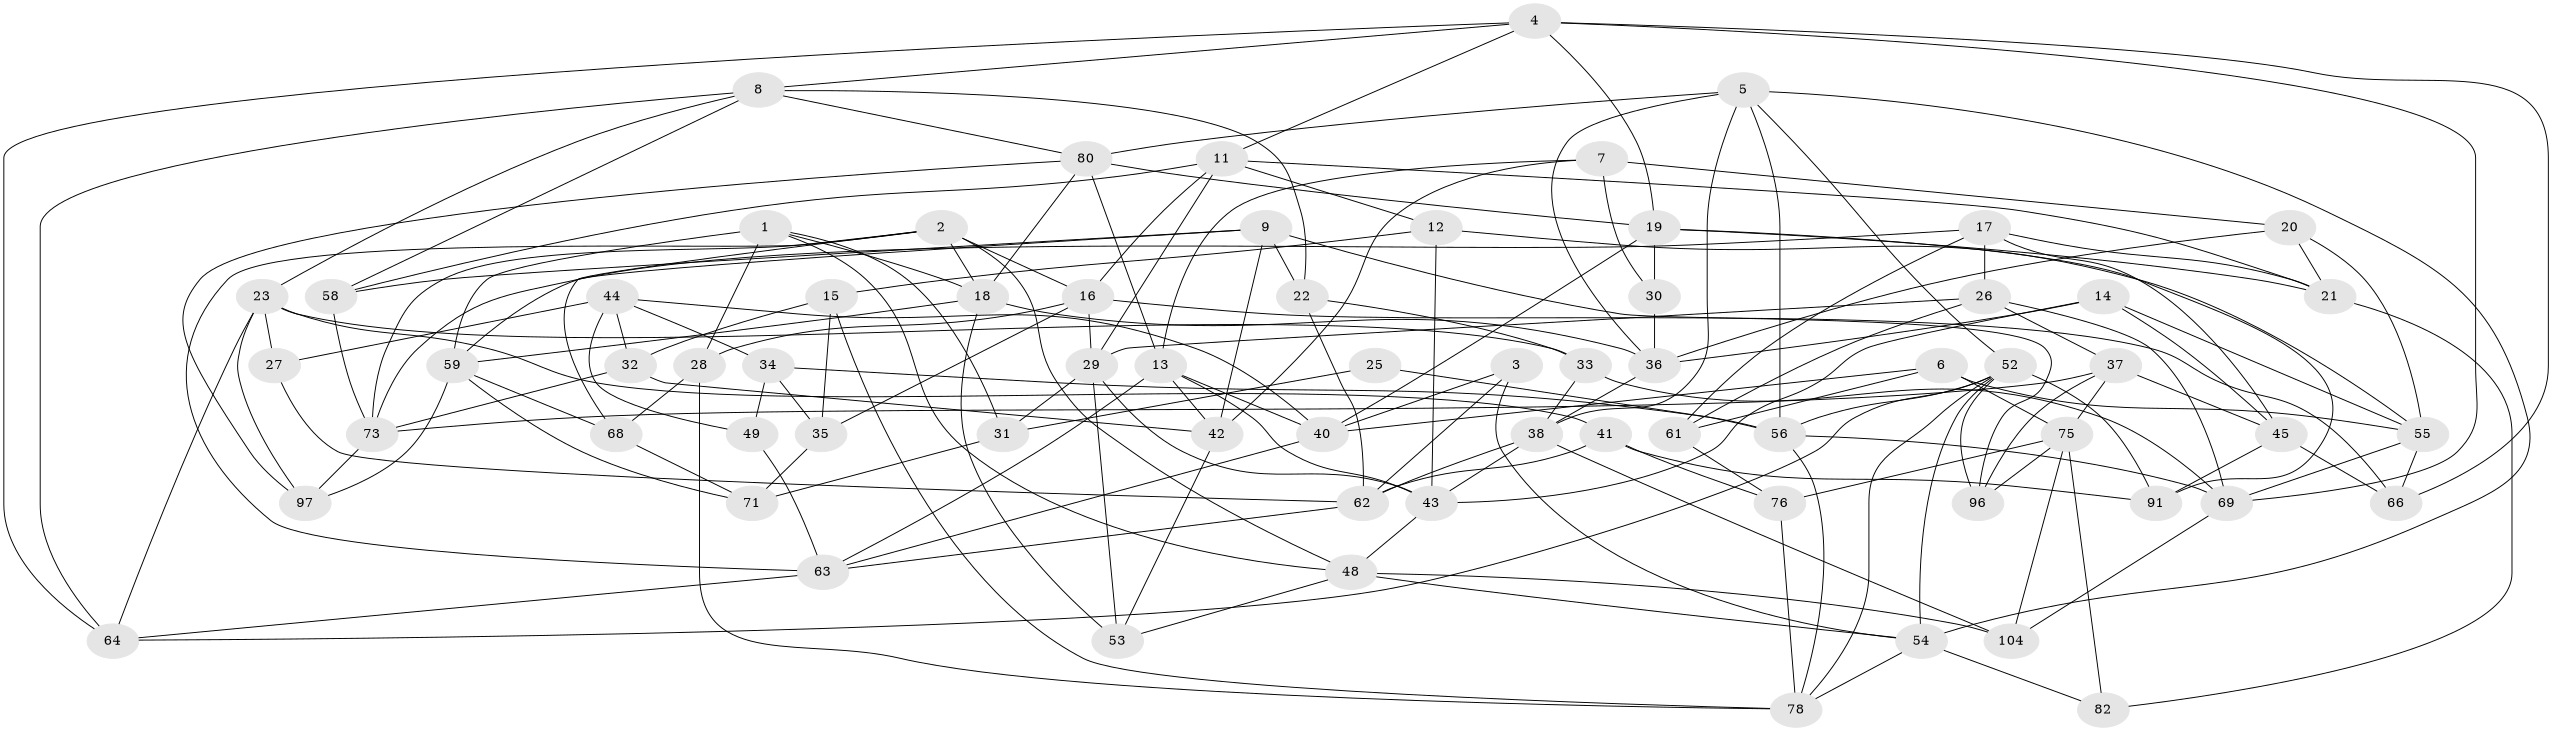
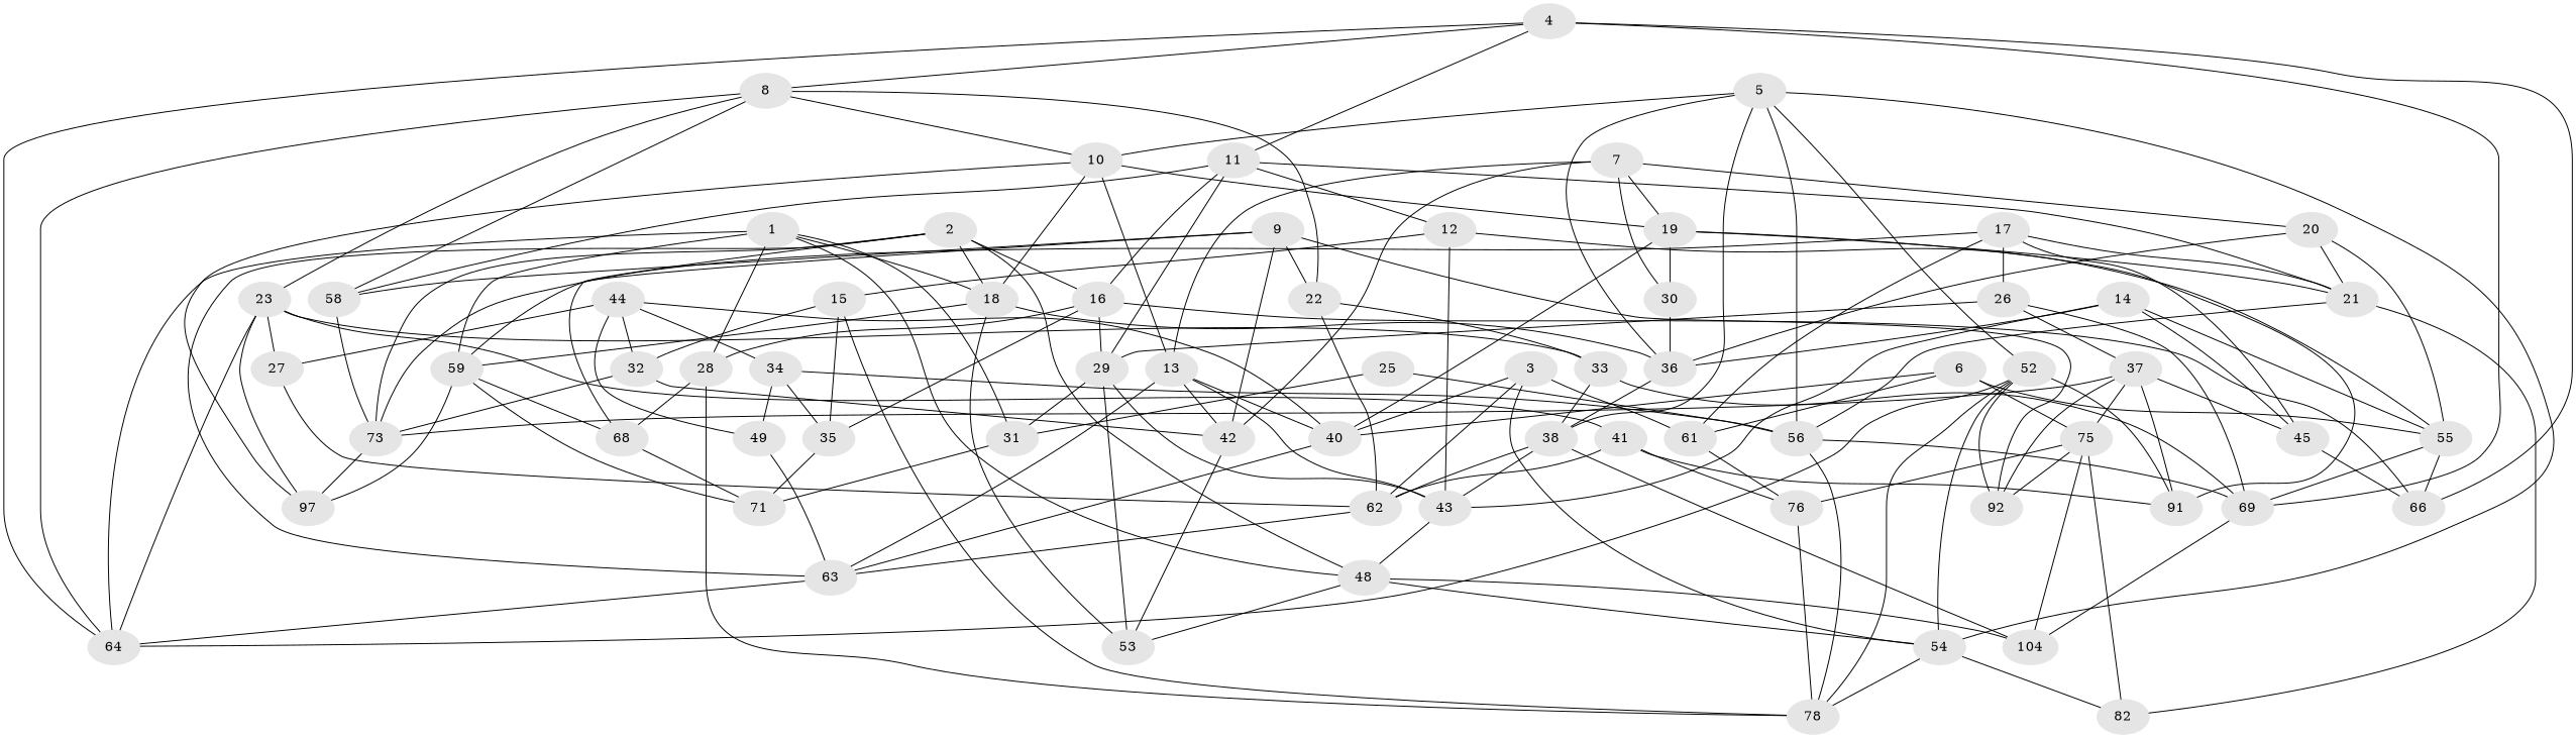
  graph {
    node [color=gray90 style=filled]
    1 [super="+77"]
    18 [super="+79"]
    28
    31 [super="+39"]
    48 [super="+65"]
    59 [super="+74"]
    64 [super="+94"]
    36 [super="+61"]
    53
    68
    78 [super="+101"]
    71
    54 [super="+60"]
    104
    97
    2 [super="+93"]
    16 [super="+72"]
    63 [super="+67"]
    73 [super="+84"]
    66
    29 [super="+99"]
    35
    40 [super="+86"]
    3
    n25 [label=61]
    62 [super="+103"]
    76
    82
    4 [super="+88"]
    8 [super="+80"]
    11 [super="+83"]
    19 [super="+85"]
    69 [super="+92"]
-   10 [super="+55" label=80]
+   10 [super="+55"]
    22
    23 [super="+81"]
    58
    12
    21 [super="+45"]
    30
    91
    5 [super="+44"]
    38 [super="+105"]
    52 [super="+106"]
    56 [super="+57"]
    13 [super="+89"]
    43 [super="+102"]
-   96
+   96 [label=92]
    6
    n50 [label=55 super="+98"]
    75 [super="+100"]
    42 [super="+95"]
    7
    20
    33
    27
    41
    9 [super="+70"]
    15
    32
    14
    n62 [label=45]
    17 [super="+90"]
    26
    37 [super="+47"]
    n66 [label=44 super="+87"]
    34
    49
    25
    1 -- 18
    1 -- 28
    1 -- 31
    1 -- 48
    1 -- 59
+   1 -- 64
    18 -- 59
    18 -- 36
    18 -- 53
    28 -- 68
    28 -- 78
    31 -- 71
    48 -- 53
    48 -- 54
    48 -- 104
    59 -- 68
    59 -- 71
    59 -- 97
    36 -- 38
    68 -- 71
    54 -- 78
    54 -- 82
    2 -- 18
    2 -- 48
    2 -- 68
    2 -- 16
    2 -- 63
    2 -- 73
    16 -- 28
    16 -- 66
    16 -- 29
    16 -- 35
    63 -- 64
    73 -- 97
    29 -- 31
    29 -- 53
    29 -- 43
    35 -- 71
    40 -- 63
    3 -- 54
    3 -- 40
-   26 -- n25
+   3 -- n25
    3 -- 62
    n25 -- 76
    62 -- 63
    76 -- 78
    4 -- 64
    4 -- 66
    4 -- 8
    4 -- 11
-   4 -- 19
+   7 -- 19
    4 -- 69
    8 -- 64
    8 -- 10
    8 -- 22
    8 -- 23
    8 -- 58
    11 -- 16
    11 -- 29
    11 -- 58
    11 -- 12
    11 -- 21
    19 -- 40
    19 -- 21
    19 -- 30
    19 -- 91
    69 -- 104
    10 -- 18
    10 -- 97
    10 -- 19
    10 -- 13
    22 -- 62
    22 -- 33
    23 -- 64
    23 -- 97
    23 -- 33
    23 -- 27
    23 -- 41
    58 -- 73
    12 -- 43
    12 -- n50
    12 -- 15
    21 -- 82
-   52 -- 56
+   21 -- 56
    30 -- 36
    5 -- 36
    5 -- 54
    5 -- 10
    5 -- 38
    5 -- 52
    5 -- 56
    38 -- 104
    38 -- 62
    38 -- 43
    52 -- 64
    52 -- 78
    52 -- 54
    52 -- 91
    52 -- 96
    56 -- 78
    56 -- 69
    13 -- 63
    13 -- 40
    13 -- 43
    13 -- 42
    43 -- 48
    6 -- 40
    6 -- n25
    6 -- n50
    6 -- 75
    n50 -- 66
    n50 -- 69
    75 -- 104
    75 -- 76
    75 -- 82
    75 -- 96
    42 -- 53
    7 -- 30
    7 -- 13
    7 -- 42
    7 -- 20
    20 -- 36
    20 -- 21
    20 -- n50
    33 -- 69
    33 -- 38
    27 -- 62
    41 -- 62
    41 -- 76
    41 -- 91
    9 -- 59
    9 -- 22
    9 -- 58
    9 -- 96
    9 -- 42 [weight=2]
    15 -- 78
    15 -- 35
    15 -- 32
    32 -- 73
    32 -- 42
    14 -- 36
    14 -- 43
    14 -- n50
    14 -- n62
    n62 -- 66
    17 -- 73
    17 -- n25
    17 -- 21
    17 -- n62
    17 -- 26 [weight=2]
    26 -- 29
    26 -- 69
    26 -- 37
    37 -- 73
-   n62 -- 91
+   37 -- 91
    37 -- 96
    37 -- 75
    37 -- n62
    n66 -- 40
    n66 -- 27
    n66 -- 32
    n66 -- 34
    n66 -- 49 [weight=2]
    34 -- 35
    34 -- 56
    34 -- 49
    49 -- 63
    25 -- 31 [weight=2]
    25 -- 56
  }
